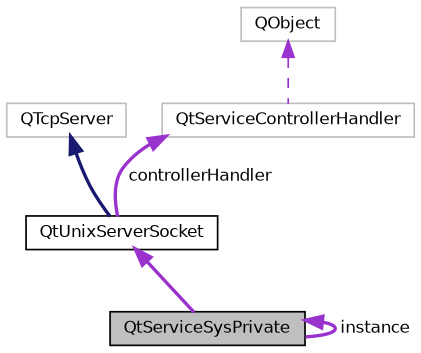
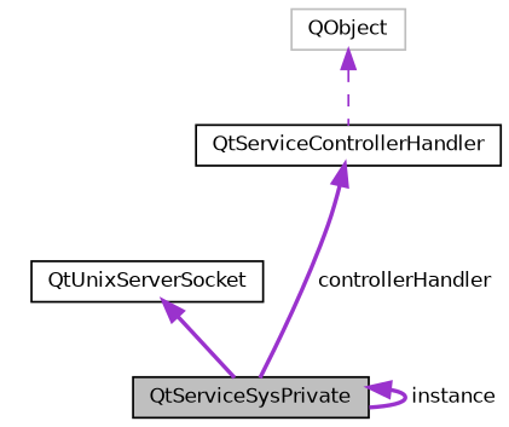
  digraph {
    node [color=black fillcolor=white fontname=Helvetica fontsize=10 shape=record style=filled]
    edge [color=darkorchid3 dir=back fontname=Helvetica fontsize=10 labelfontname=Helvetica labelfontsize=10 style=bold]
    n1 [fillcolor=grey75 fontcolor=black height=0.2 label=QtServiceSysPrivate width=0.4]
    n2 [height=0.2 label=QtUnixServerSocket width=0.4]
-   n3 [color=grey75 height=0.2 label=QTcpServer width=0.4]
-   n4 [color=grey75 height=0.2 label=QtServiceControllerHandler width=0.4]
+   n4 [height=0.2 label=QtServiceControllerHandler width=0.4]
    n5 [color=grey75 height=0.2 label=QObject width=0.4]
    n1 -> n1 [label=" instance"]
    n2 -> n1
-   n3 -> n2 [color=midnightblue]
-   n4 -> n2 [label=" controllerHandler"]
+   n4 -> n1 [label=" controllerHandler"]
    n5 -> n4 [style=dashed]
  }
